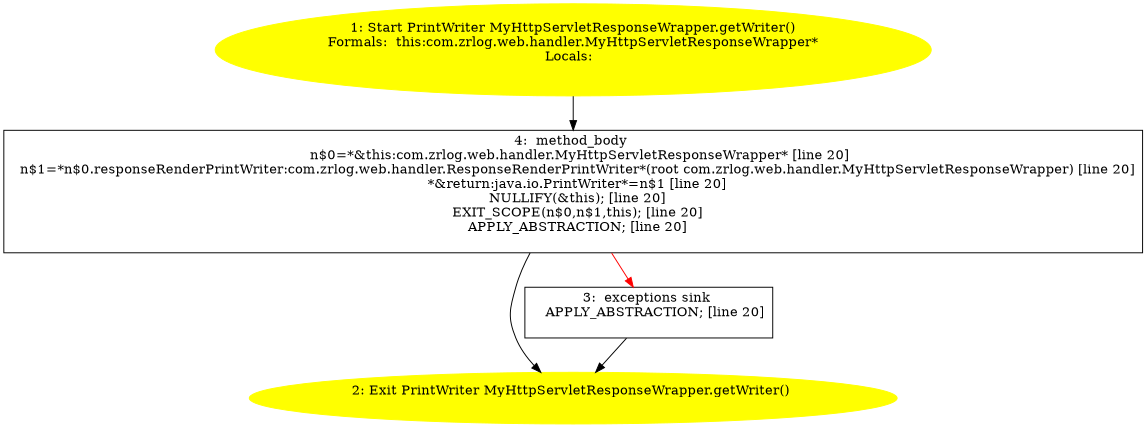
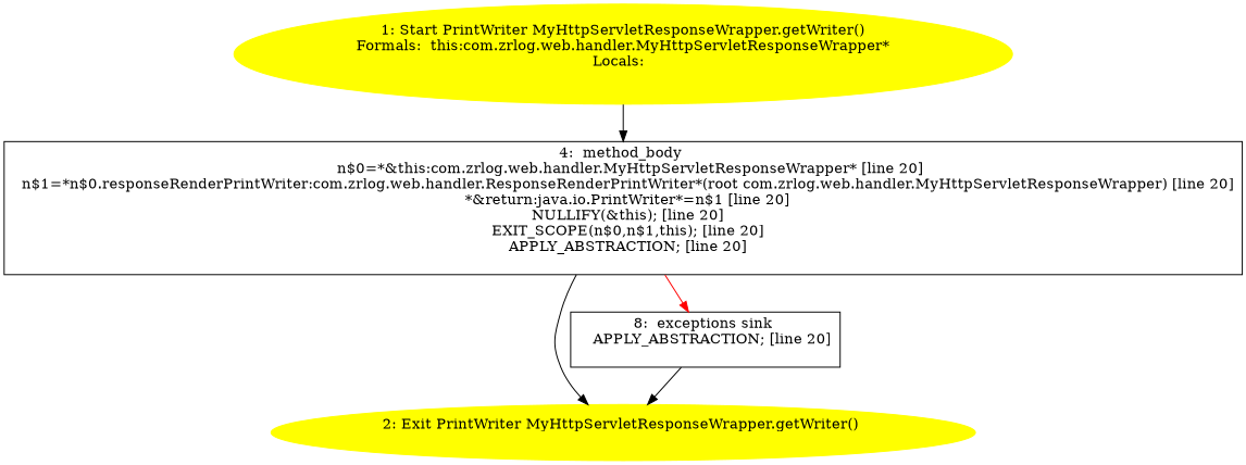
  digraph {
    n1 [color=yellow label="1: Start PrintWriter MyHttpServletResponseWrapper.getWriter()\nFormals:  this:com.zrlog.web.handler.MyHttpServletResponseWrapper*\nLocals:  \n  " style=filled]
    n2 [label="4:  method_body \n   n$0=*&this:com.zrlog.web.handler.MyHttpServletResponseWrapper* [line 20]\n  n$1=*n$0.responseRenderPrintWriter:com.zrlog.web.handler.ResponseRenderPrintWriter*(root com.zrlog.web.handler.MyHttpServletResponseWrapper) [line 20]\n  *&return:java.io.PrintWriter*=n$1 [line 20]\n  NULLIFY(&this); [line 20]\n  EXIT_SCOPE(n$0,n$1,this); [line 20]\n  APPLY_ABSTRACTION; [line 20]\n " shape=box]
    n3 [color=yellow label="2: Exit PrintWriter MyHttpServletResponseWrapper.getWriter() \n  " style=filled]
-   n4 [label="3:  exceptions sink \n   APPLY_ABSTRACTION; [line 20]\n " shape=box]
+   n4 [label="8:  exceptions sink \n   APPLY_ABSTRACTION; [line 20]\n " shape=box]
    n1 -> n2
    n2 -> n3
    n2 -> n4 [color=red]
    n4 -> n3
  }
